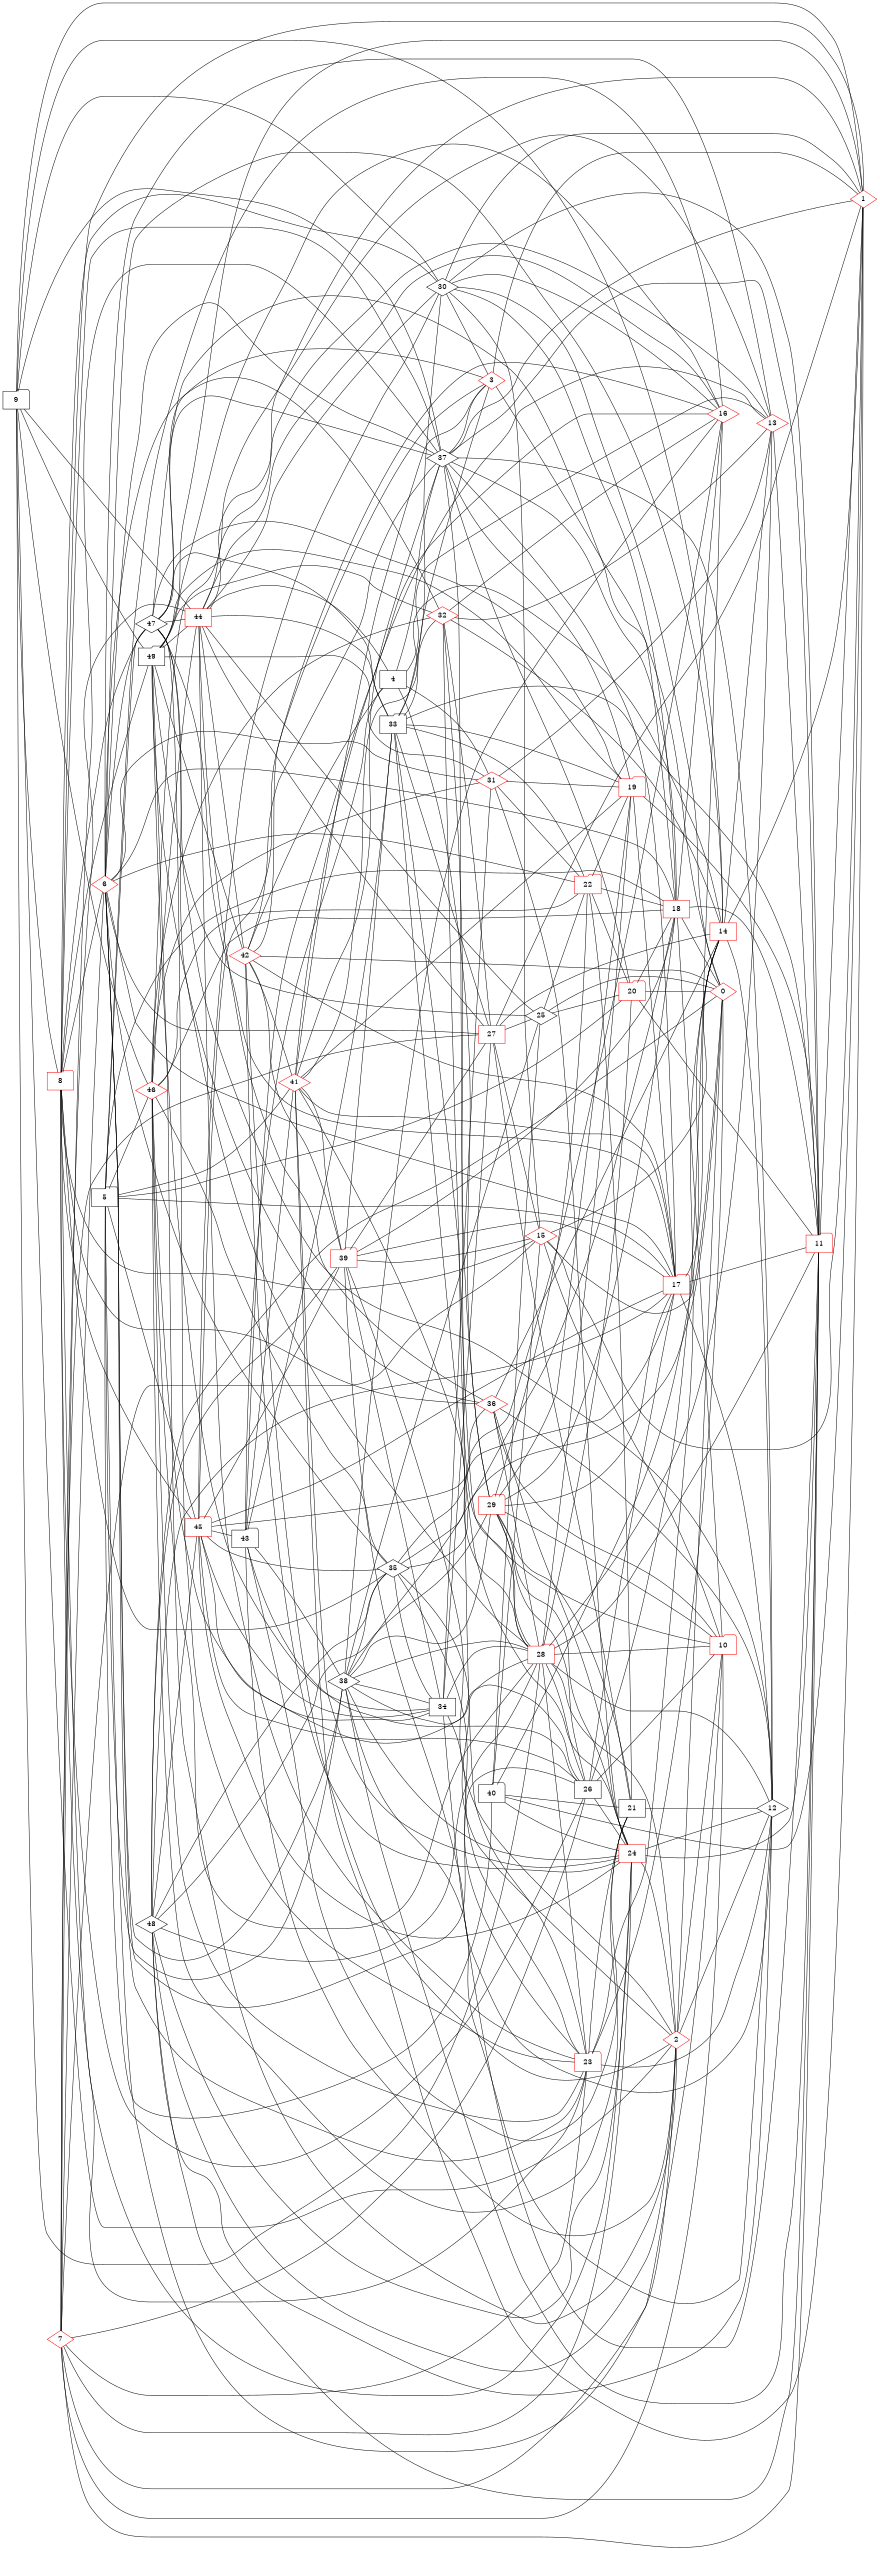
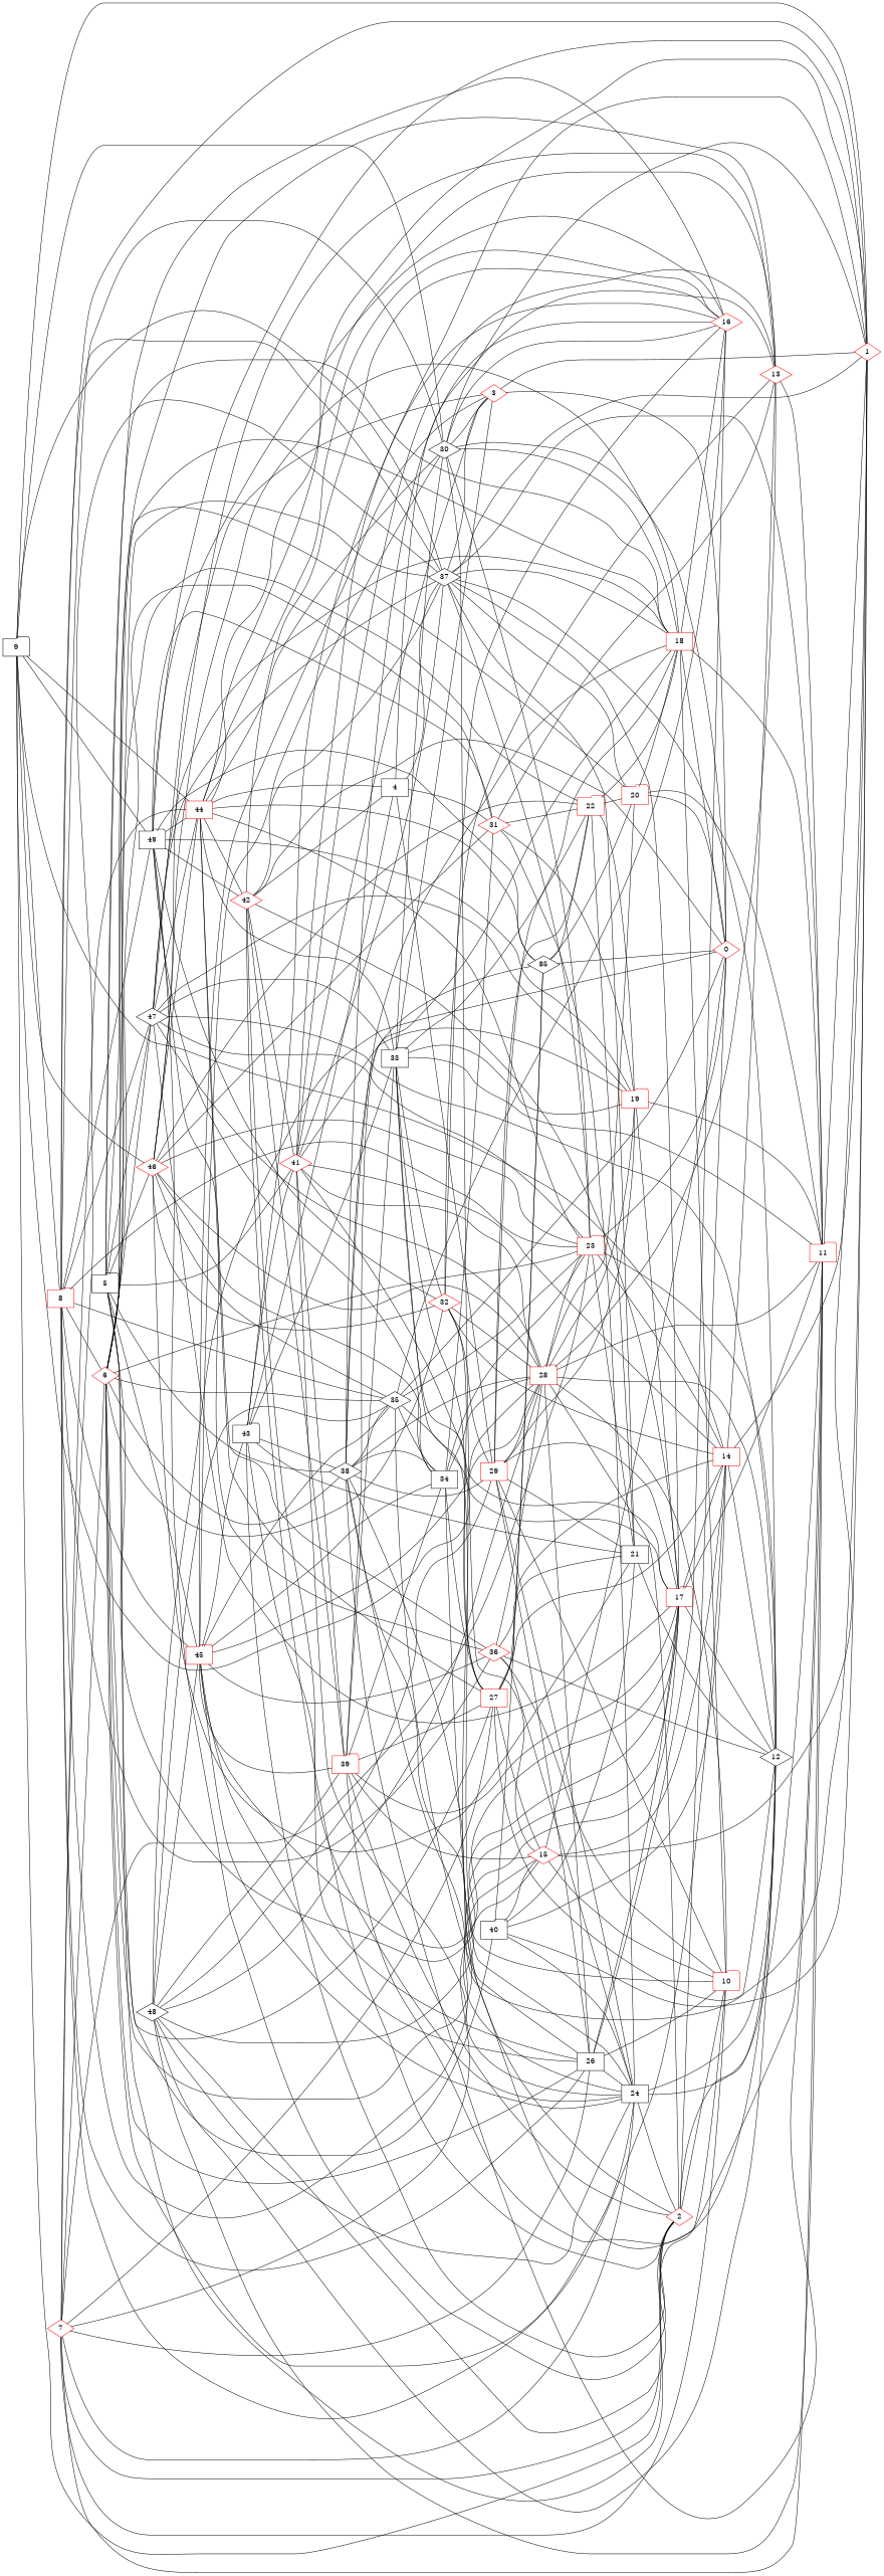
  digraph {
    rankdir=LR
    node [color=red shape=diamond]
    edge [color=black dir=none]
    37 [color=black]
    12 [color=black]
    3
    21 [color=black shape=box]
    23 [shape=folder]
    17 [shape=folder]
    1
    18 [shape=box]
    11 [shape=folder]
    20 [shape=folder]
    0
    14 [shape=box]
    31
    19 [shape=folder]
    13
-   24 [shape=box]
+   24 [color=black shape=box]
    22 [shape=folder]
    4 [color=black shape=box]
    29 [shape=folder]
    28 [shape=folder]
    10 [shape=folder]
    26 [color=black shape=box]
    43 [color=black shape=folder]
    2
    38 [color=black]
    41
    16
    33 [color=black shape=folder]
-   25 [color=black]
+   25 [color=black label=85]
    34 [color=black shape=box]
    35 [color=black]
    39 [shape=folder]
    8 [shape=folder]
    30 [color=black]
    45 [shape=folder]
    6
    15
    36
    49 [color=black shape=folder]
    47 [color=black]
    32
    27 [shape=box]
    46
    44 [shape=box]
    7
    42
    9 [color=black shape=folder]
    48 [color=black]
    5 [color=black shape=folder]
    40 [color=black shape=folder]
    subgraph sub_1 {
      37
      12
      3
      21
      23
      17
      1
      18
      11
      20
      0
      14
      31
      19
      13
      24
      22
      4
      29
      28
      10
      26
      43
      2
      38
      41
      16
      33
      25
      34
      35
      39
      8
      30
      45
      6
      15
      36
      49
      47
      32
      27
      46
      44
      7
      42
      9
      48
      5
      40
    }
    37 -> 12
    37 -> 3
-   37 -> 19
+   37 -> 21
    37 -> 23
    37 -> 17
    37 -> 1
    37 -> 18
    37 -> 11
    37 -> 20
    3 -> 1
    3 -> 0
    21 -> 12
    23 -> 12
    23 -> 21
    23 -> 0
    23 -> 14
    17 -> 12
    17 -> 11
    17 -> 14
    18 -> 11
    18 -> 0
    18 -> 10
    18 -> 16
    11 -> 1
    20 -> 18
    20 -> 11
    20 -> 0
    14 -> 12
    14 -> 1
    14 -> 13
    31 -> 19
    31 -> 13
    31 -> 24
    31 -> 22
    19 -> 17
    19 -> 11
    13 -> 11
    24 -> 12
    24 -> 11
    24 -> 2
    22 -> 21
    22 -> 18
    22 -> 20
    22 -> 19
    4 -> 37
    4 -> 31
    4 -> 13
    4 -> 29
    29 -> 21
    29 -> 17
    29 -> 18
    29 -> 19
    29 -> 24
    29 -> 22
    29 -> 28
    29 -> 10
    29 -> 26
    28 -> 12
    28 -> 23
    28 -> 11
    28 -> 20
    28 -> 19
    28 -> 13
    28 -> 10
    28 -> 26
    28 -> 2
    26 -> 17
    26 -> 24
    26 -> 10
    26 -> 16
    43 -> 21
    43 -> 4
    43 -> 26
    43 -> 2
    43 -> 38
    43 -> 41
    43 -> 16
    43 -> 33
    2 -> 12
    2 -> 0
    2 -> 10
    38 -> 12
    38 -> 18
    38 -> 11
    38 -> 24
    38 -> 29
    38 -> 28
    38 -> 26
    38 -> 16
    38 -> 25
    38 -> 34
    38 -> 35
    41 -> 37
    41 -> 3
    41 -> 17
    41 -> 1
    41 -> 14
    41 -> 19
    41 -> 13
    41 -> 24
    41 -> 28
    41 -> 39
    33 -> 3
    33 -> 11
    33 -> 19
    33 -> 24
    33 -> 22
    33 -> 10
    33 -> 30
    33 -> 32
    33 -> 27
    25 -> 20
    25 -> 0
    25 -> 22
    34 -> 23
    34 -> 11
    34 -> 31
    34 -> 28
    34 -> 27
    35 -> 23
    35 -> 17
    35 -> 0
    35 -> 2
    35 -> 16
    35 -> 34
    39 -> 12
    39 -> 17
    39 -> 18
    39 -> 2
    39 -> 33
    39 -> 34
    39 -> 15
    39 -> 27
    8 -> 37
    8 -> 23
    8 -> 1
    8 -> 24
    8 -> 26
    8 -> 35
    8 -> 30
    8 -> 45
    8 -> 6
    8 -> 15
    8 -> 36
    8 -> 49
    8 -> 47
    30 -> 3
    30 -> 1
    30 -> 18
-   30 -> 11
+   30 -> 23
    30 -> 0
    30 -> 16
    30 -> 15
    45 -> 3
    45 -> 17
    45 -> 24
    45 -> 28
    45 -> 26
    45 -> 43
    45 -> 34
    45 -> 35
    45 -> 39
    45 -> 30
    45 -> 36
    6 -> 37
    6 -> 23
    6 -> 17
    6 -> 18
    6 -> 14
    6 -> 31
    6 -> 13
    6 -> 22
    6 -> 26
    6 -> 38
    6 -> 35
    6 -> 47
    6 -> 32
    6 -> 27
    15 -> 1
    15 -> 0
    15 -> 14
    15 -> 10
    36 -> 12
    36 -> 14
    36 -> 24
    36 -> 28
    36 -> 10
    49 -> 1
    49 -> 31
    49 -> 19
    49 -> 2
    49 -> 16
    49 -> 25
    49 -> 34
    49 -> 36
    49 -> 32
    49 -> 44
    49 -> 42
    47 -> 37
    47 -> 12
    47 -> 3
    47 -> 23
    47 -> 17
    47 -> 18
    47 -> 19
    47 -> 28
    47 -> 33
    47 -> 44
    32 -> 14
    32 -> 13
    32 -> 29
    32 -> 28
    32 -> 16
    32 -> 27
    27 -> 21
    27 -> 1
    27 -> 14
    27 -> 25
    27 -> 15
    46 -> 21
    46 -> 23
    46 -> 18
    46 -> 31
    46 -> 13
    46 -> 22
    46 -> 28
    46 -> 34
    46 -> 35
    46 -> 32
    46 -> 44
    44 -> 23
    44 -> 1
    44 -> 13
    44 -> 4
    44 -> 16
    44 -> 33
    44 -> 25
    44 -> 30
    44 -> 36
    44 -> 27
    44 -> 42
    7 -> 37
    7 -> 23
    7 -> 11
    7 -> 24
    7 -> 10
    7 -> 26
    7 -> 2
    7 -> 6
    7 -> 15
    7 -> 27
    7 -> 44
    42 -> 37
    42 -> 17
    42 -> 0
    42 -> 24
    42 -> 4
    42 -> 2
    42 -> 41
    42 -> 16
    42 -> 39
    9 -> 37
    9 -> 1
    9 -> 14
    9 -> 28
    9 -> 2
    9 -> 8
    9 -> 30
    9 -> 49
    9 -> 46
    9 -> 44
    48 -> 12
    48 -> 17
    48 -> 11
    48 -> 0
    48 -> 24
    48 -> 29
    48 -> 28
    48 -> 2
    48 -> 35
    48 -> 39
    48 -> 45
    5 -> 17
    5 -> 18
    5 -> 20
    5 -> 10
    5 -> 38
    5 -> 41
    5 -> 16
    5 -> 45
    5 -> 47
    5 -> 46
    5 -> 40
    40 -> 21
    40 -> 1
    40 -> 14
    40 -> 24
    40 -> 25
    40 -> 15
  }
